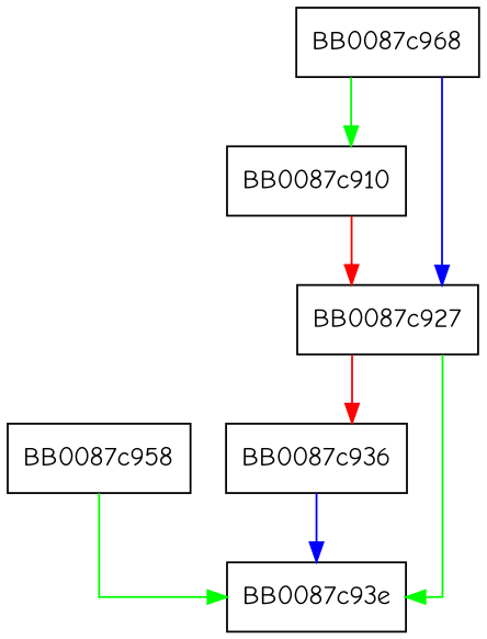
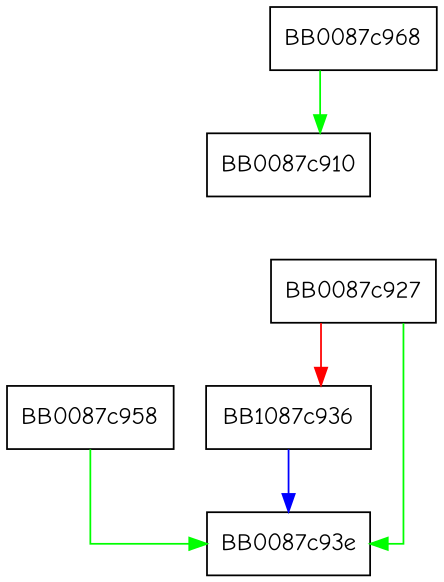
  digraph {
    fontname="Comic Neue"
    splines=ortho
    node [fontname="Comic Neue" shape=box]
    edge [color=green fontname="Comic Neue"]
    BB0087c910
    BB0087c927
    BB0087c968
-   BB0087c936
+   BB0087c936 [label=BB1087c936]
    BB0087c93e
    BB0087c958
-   BB0087c910 -> BB0087c927 [color=red]
    BB0087c927 -> BB0087c936 [color=red]
    BB0087c927 -> BB0087c93e
    BB0087c968 -> BB0087c910
-   BB0087c968 -> BB0087c927 [color=blue]
    BB0087c936 -> BB0087c93e [color=blue]
    BB0087c958 -> BB0087c93e
  }
